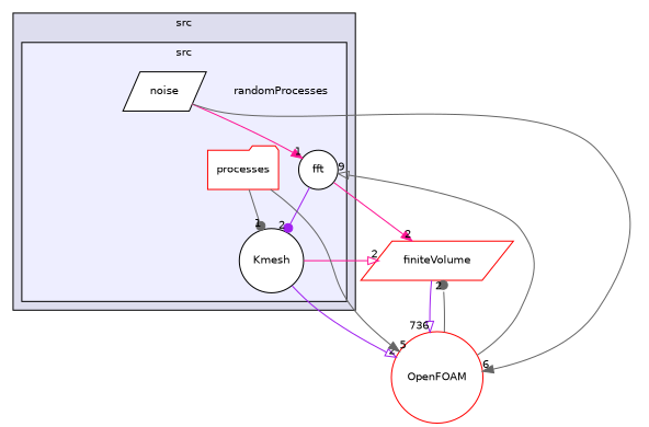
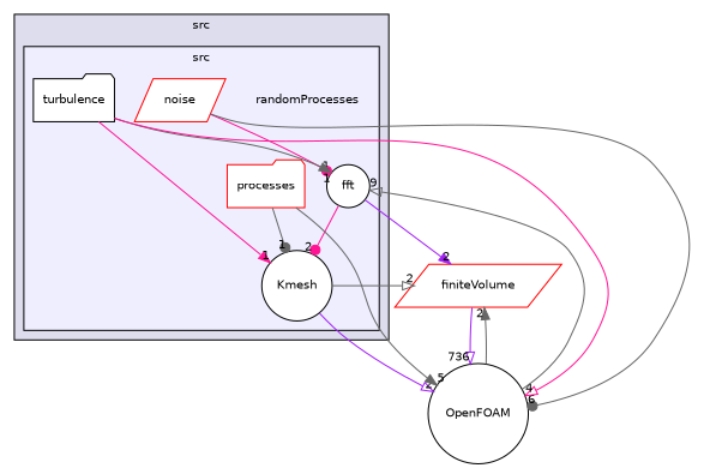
  digraph {
    compound=true
    node [fontname=Helvetica fontsize=10 shape=circle color=black fillcolor=white style=filled]
    edge [arrowhead=normal color=gray40 headlabel=2 labeldistance=1.5 labelfontname=Helvetica labelfontsize=10]
    n1 [label=randomProcesses shape=plaintext color="" fillcolor="" style=""]
    n2 [label=fft]
    n3 [label=Kmesh]
-   n4 [label=noise shape=parallelogram]
+   n4 [color=red label=noise shape=parallelogram]
    n5 [color=red label=processes shape=folder]
+   n6 [label=turbulence shape=folder]
    n7 [color=red label=finiteVolume shape=parallelogram fillcolor="" style=""]
-   n8 [color=red label=OpenFOAM fillcolor="" style=""]
+   n8 [label=OpenFOAM fillcolor="" style=""]
    subgraph cluster_1 {
      bgcolor="#ddddee"
      fontname=Helvetica
      fontsize=10
      label=src
      pencolor=black
      subgraph cluster_2 {
        bgcolor="#eeeeff"
        fontname=Helvetica
        fontsize=10
        label=src
        pencolor=black
        n1
        n2
        n3
        n4
        n5
+       n6
      }
    }
-   n2 -> n3 [arrowhead=dot color=purple]
-   n2 -> n7 [color=deeppink]
-   n3 -> n7 [arrowhead=onormal color=deeppink]
+   n2 -> n3 [arrowhead=dot color=deeppink]
+   n2 -> n7 [color=purple]
+   n3 -> n7 [arrowhead=onormal]
    n3 -> n8 [arrowhead=onormal color=purple]
-   n4 -> n2 [color=deeppink headlabel=1]
-   n4 -> n8 [headlabel=6]
+   n4 -> n2 [arrowhead=dot color=deeppink headlabel=1]
+   n4 -> n8 [arrowhead=dot headlabel=6]
    n5 -> n3 [arrowhead=dot headlabel=1]
    n5 -> n8 [headlabel=5]
+   n6 -> n2 [headlabel=1]
+   n6 -> n3 [color=deeppink headlabel=1]
+   n6 -> n8 [arrowhead=onormal color=deeppink headlabel=4]
    n7 -> n8 [arrowhead=onormal color=purple headlabel=736]
    n8 -> n2 [arrowhead=onormal headlabel=9]
-   n8 -> n7 [arrowhead=dot]
+   n8 -> n7
  }
